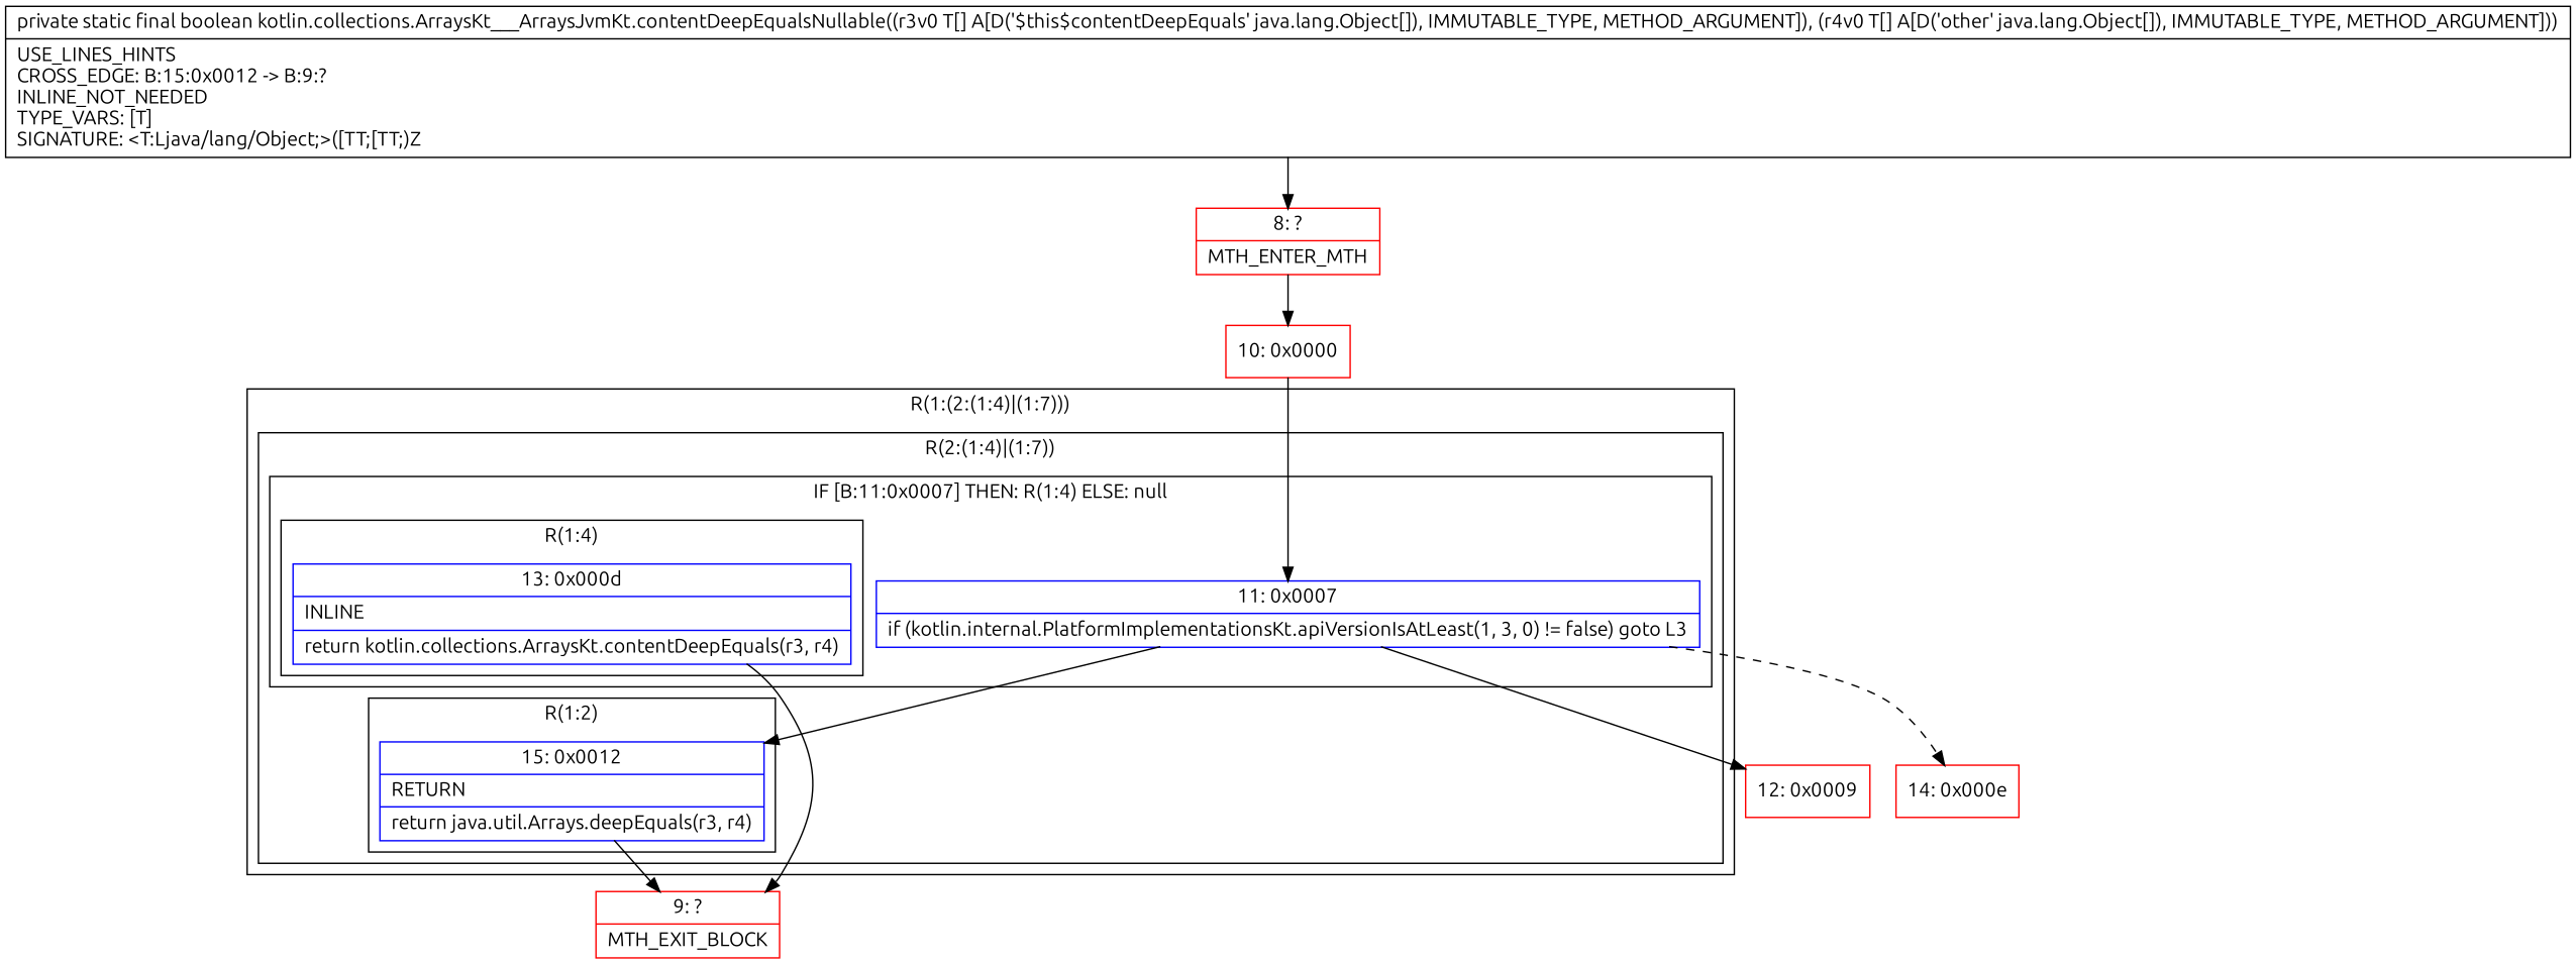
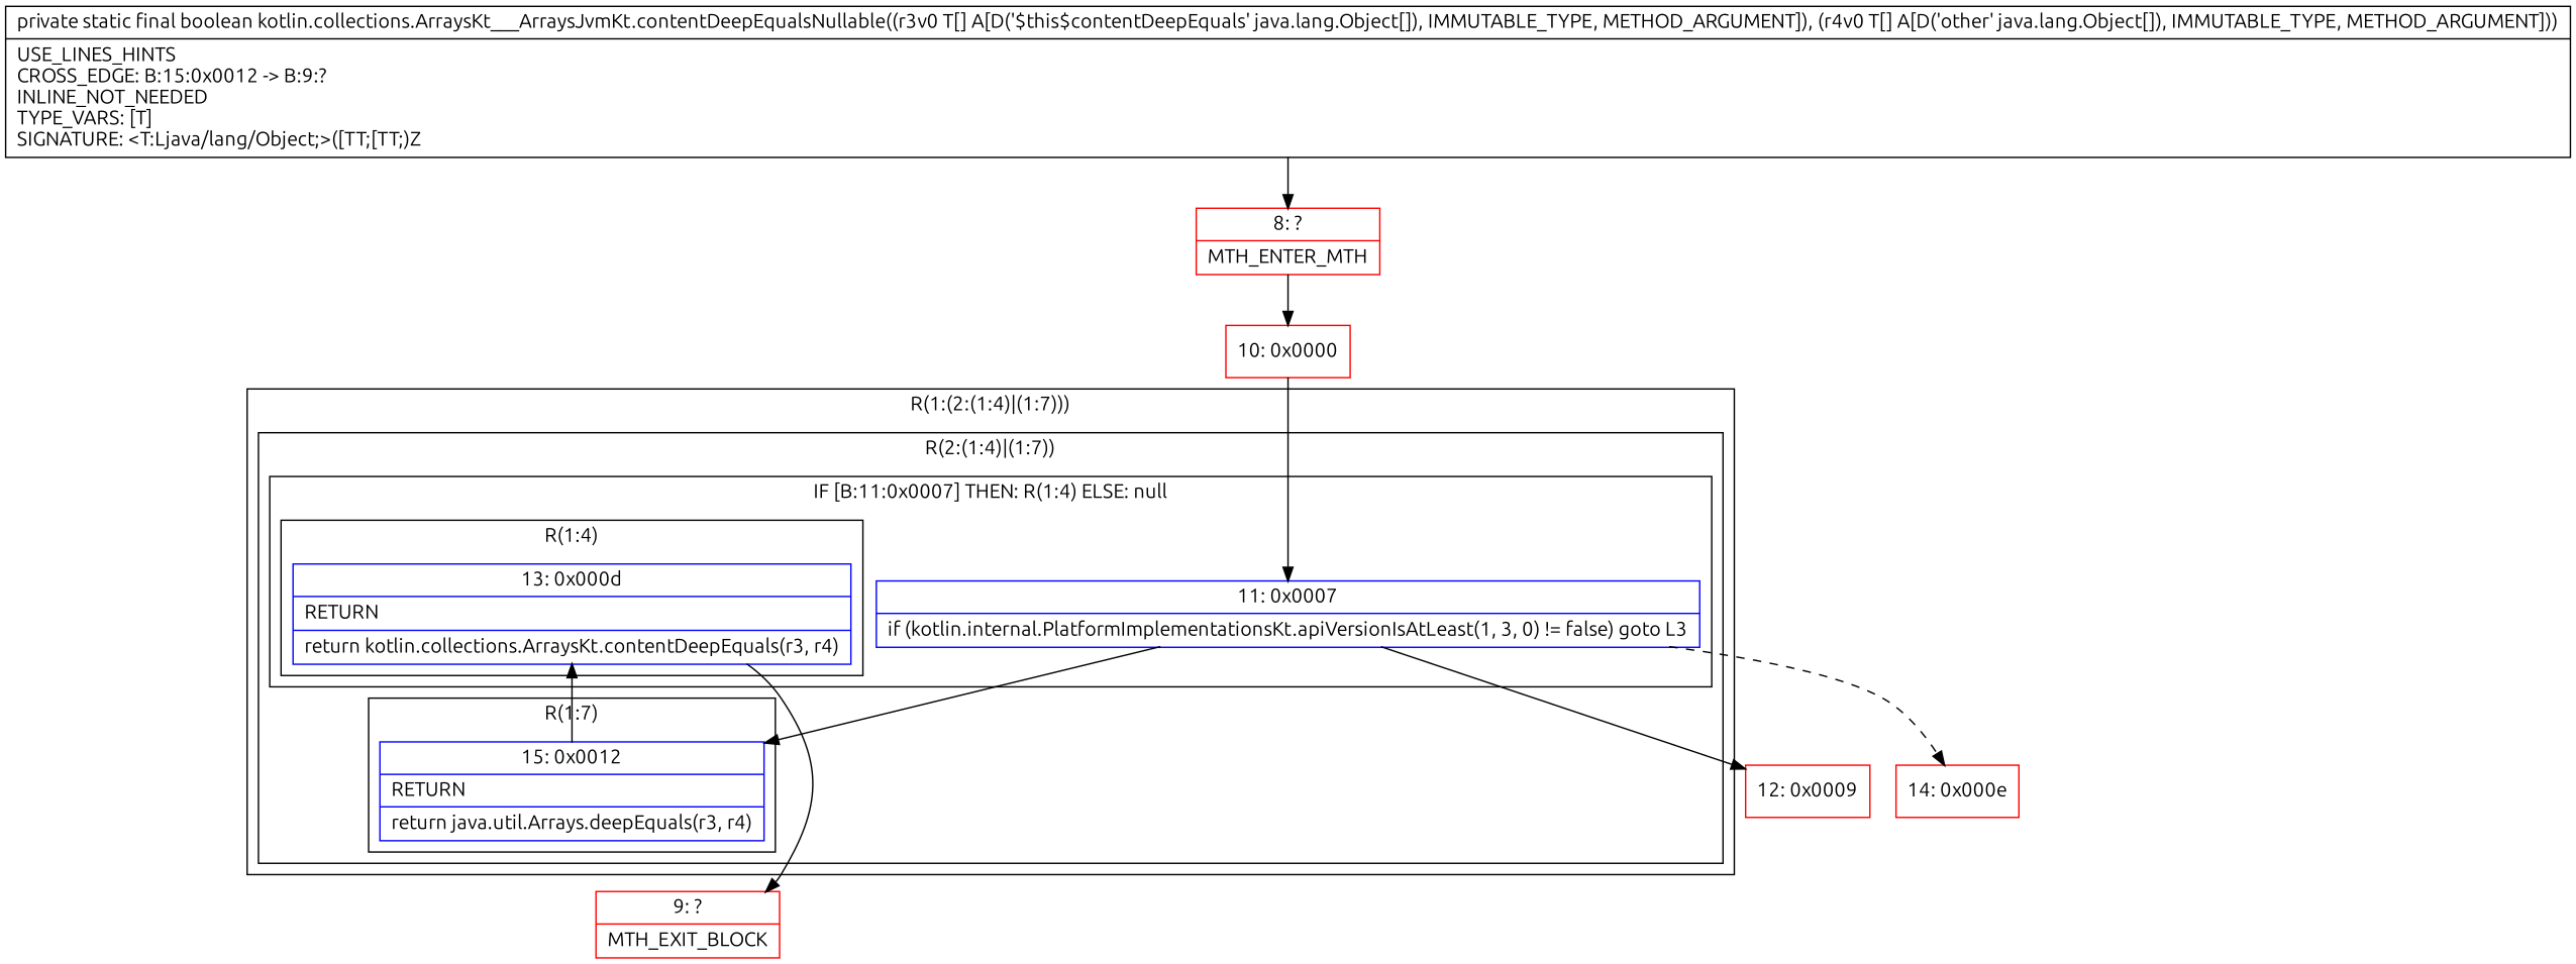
  digraph {
    fontname=Ubuntu
    node [color=red fontname=Ubuntu shape=record]
    edge [fontname=Ubuntu]
-   n1 [color=blue label="{13\:\ 0x000d|INLINE\l|return kotlin.collections.ArraysKt.contentDeepEquals(r3, r4)\l}"]
+   n1 [color=blue label="{13\:\ 0x000d|RETURN\l|return kotlin.collections.ArraysKt.contentDeepEquals(r3, r4)\l}"]
    n2 [color=blue label="{11\:\ 0x0007|if (kotlin.internal.PlatformImplementationsKt.apiVersionIsAtLeast(1, 3, 0) != false) goto L3\l}"]
    n3 [color=blue label="{15\:\ 0x0012|RETURN\l|return java.util.Arrays.deepEquals(r3, r4)\l}"]
    n4 [label="{9\:\ ?|MTH_EXIT_BLOCK\l}"]
    n5 [label="{12\:\ 0x0009}"]
    n6 [label="{14\:\ 0x000e}"]
    n7 [label="{8\:\ ?|MTH_ENTER_MTH\l}"]
    n8 [label="{10\:\ 0x0000}"]
    n9 [label="{private static final boolean kotlin.collections.ArraysKt___ArraysJvmKt.contentDeepEqualsNullable((r3v0 T[] A[D('$this$contentDeepEquals' java.lang.Object[]), IMMUTABLE_TYPE, METHOD_ARGUMENT]), (r4v0 T[] A[D('other' java.lang.Object[]), IMMUTABLE_TYPE, METHOD_ARGUMENT]))  | USE_LINES_HINTS\lCROSS_EDGE: B:15:0x0012 \-\> B:9:?\lINLINE_NOT_NEEDED\lTYPE_VARS: [T]\lSIGNATURE: \<T:Ljava\/lang\/Object;\>([TT;[TT;)Z\l}" color=""]
    subgraph cluster_1 {
      label="R(1:(2:(1:4)|(1:7)))"
      subgraph cluster_2 {
        label="R(2:(1:4)|(1:7))"
        subgraph cluster_3 {
          label="IF [B:11:0x0007] THEN: R(1:4) ELSE: null"
          n2
          subgraph cluster_4 {
            label="R(1:4)"
            n1
          }
        }
        subgraph cluster_5 {
-         label="R(1:2)"
+         label="R(1:7)"
          n3
        }
      }
    }
    n1 -> n4
    n2 -> n3
    n2 -> n5
    n2 -> n6 [style=dashed]
-   n3 -> n4
+   n3 -> n1
    n7 -> n8
    n8 -> n2
    n9 -> n7
  }
